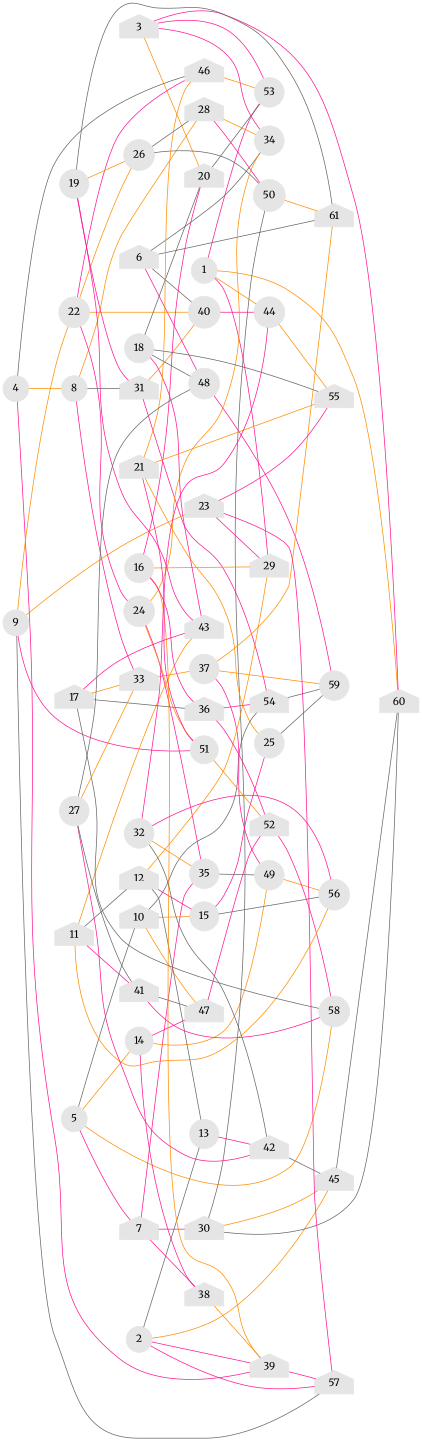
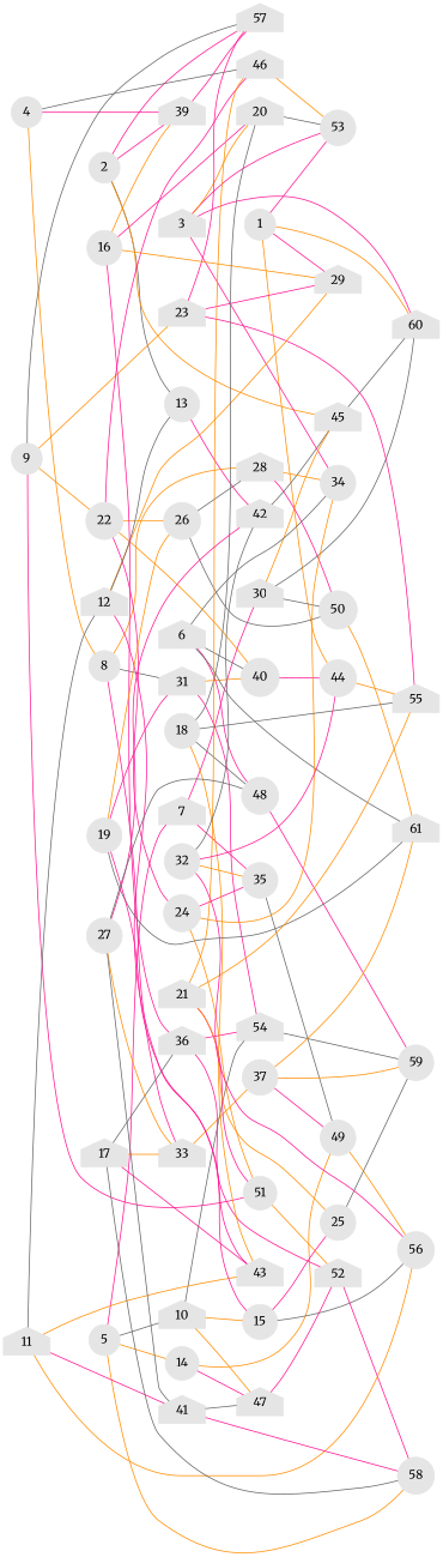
  graph {
    fontname=Merriweather
    rankdir=LR
    node [color=gray90 fontname=Merriweather shape=circle style=filled]
    edge [color=deeppink fontname=Merriweather]
    1
    29 [shape=house]
    44
    53
    60 [shape=house]
    55 [shape=house]
    2
    13
    45 [shape=house]
    57 [shape=house]
    39 [shape=house]
    42 [shape=house]
-   38 [shape=house]
    3 [shape=house]
    20 [shape=house]
    34
    4
    8
    46 [shape=house]
    28 [shape=house]
    31 [shape=house]
    33 [shape=house]
    40
    5
    7 [shape=house]
    10 [shape=house]
    14
    58
    30 [shape=house]
    35
    15
    47 [shape=house]
    54 [shape=house]
    49
    6 [shape=house]
    48
    61 [shape=house]
    59
    50
    37
    9
    22
    23 [shape=house]
    51
    26
    24
    52 [shape=house]
    56
    25
    11 [shape=house]
    12 [shape=house]
    41 [shape=house]
    43 [shape=house]
    16
    36 [shape=house]
    17 [shape=house]
    18
    19
    21 [shape=house]
    27
    32
    1 -- 29
    1 -- 44 [color=darkorange]
    1 -- 53
    1 -- 60 [color=darkorange]
    44 -- 55 [color=darkorange]
    2 -- 13 [color=gray40]
    2 -- 45 [color=darkorange]
    2 -- 57
    2 -- 39
    13 -- 42
    45 -- 60 [color=gray40]
    39 -- 57
    42 -- 45 [color=gray40]
-   38 -- 39 [color=darkorange]
    3 -- 53
    3 -- 60
    3 -- 20 [color=darkorange]
    3 -- 34
    20 -- 53 [color=gray40]
    4 -- 39
    4 -- 8 [color=darkorange]
    4 -- 46 [color=gray40]
    8 -- 28 [color=darkorange]
    8 -- 31 [color=gray40]
    8 -- 33
    46 -- 53 [color=darkorange]
    28 -- 34 [color=darkorange]
    28 -- 50
    31 -- 40 [color=darkorange]
    31 -- 54
    33 -- 37 [color=darkorange]
    40 -- 44
    5 -- 7
    5 -- 10 [color=gray40]
    5 -- 14 [color=darkorange]
    5 -- 58 [color=darkorange]
-   7 -- 38
    7 -- 30
    7 -- 35
    10 -- 15 [color=darkorange]
    10 -- 47 [color=darkorange]
    10 -- 54 [color=gray40]
-   14 -- 38
    14 -- 47
    14 -- 49 [color=darkorange]
    30 -- 60 [color=gray40]
    30 -- 45 [color=darkorange]
    30 -- 50 [color=gray40]
    35 -- 49 [color=gray40]
    15 -- 56 [color=gray40]
    15 -- 25
    47 -- 52
    54 -- 59 [color=gray40]
    49 -- 56 [color=darkorange]
    6 -- 34 [color=gray40]
    6 -- 40 [color=gray40]
    6 -- 48
    6 -- 61 [color=gray40]
    48 -- 59
    50 -- 61 [color=darkorange]
    37 -- 49
    37 -- 61 [color=darkorange]
    37 -- 59 [color=darkorange]
    9 -- 57 [color=gray40]
    9 -- 22 [color=darkorange]
    9 -- 23 [color=darkorange]
    9 -- 51
    22 -- 46
    22 -- 40 [color=darkorange]
    22 -- 26 [color=darkorange]
    22 -- 24
    23 -- 29
    23 -- 55
    23 -- 57
    51 -- 52 [color=darkorange]
    26 -- 28 [color=gray40]
    26 -- 50 [color=gray40]
    24 -- 34 [color=darkorange]
    24 -- 35
    24 -- 51 [color=darkorange]
    52 -- 58
    25 -- 59 [color=gray40]
    11 -- 56 [color=darkorange]
    11 -- 12 [color=gray40]
    11 -- 41
    11 -- 43 [color=darkorange]
    12 -- 29 [color=darkorange]
    12 -- 13 [color=gray40]
    12 -- 15
    41 -- 58
    41 -- 47 [color=gray40]
    16 -- 29 [color=darkorange]
    16 -- 39 [color=darkorange]
    16 -- 20
    16 -- 36
    36 -- 54
    36 -- 52
    17 -- 33 [color=darkorange]
    17 -- 58 [color=gray40]
    17 -- 43
    17 -- 36 [color=gray40]
    18 -- 55 [color=gray40]
    18 -- 20 [color=gray40]
    18 -- 48 [color=gray40]
-   18 -- 43
+   18 -- 43 [color=darkorange]
    19 -- 31
    19 -- 61 [color=gray40]
    19 -- 26 [color=darkorange]
    19 -- 43
    21 -- 55 [color=darkorange]
    21 -- 46 [color=darkorange]
    21 -- 51
    21 -- 25 [color=darkorange]
    27 -- 42
    27 -- 33 [color=darkorange]
    27 -- 48 [color=gray40]
    27 -- 41 [color=gray40]
    32 -- 44
    32 -- 42 [color=gray40]
    32 -- 35 [color=darkorange]
    32 -- 56
  }
